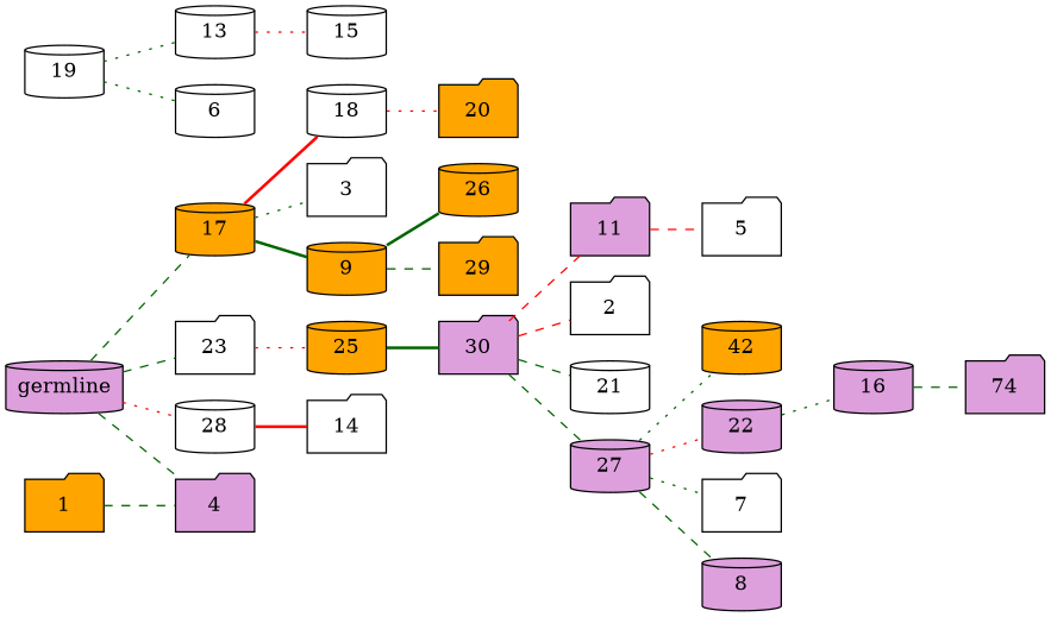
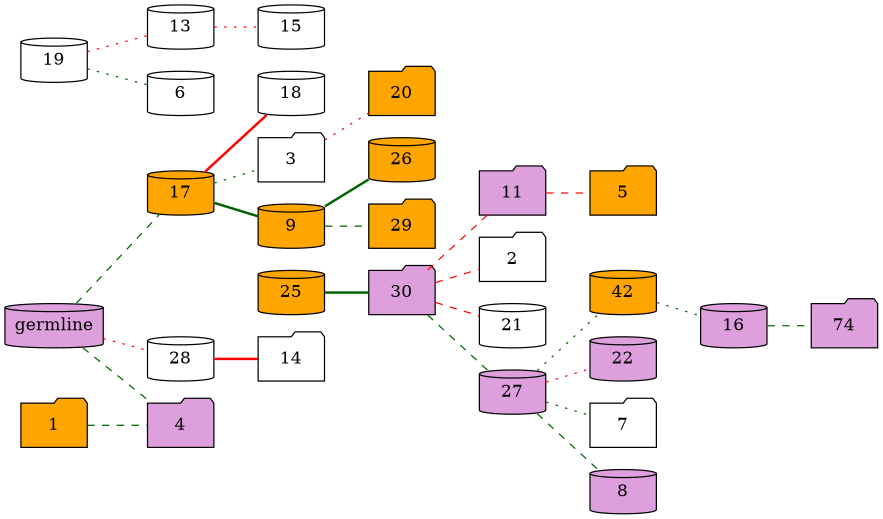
  graph {
    rankdir=LR
    node [fillcolor=white shape=cylinder style=filled]
    edge [color=darkgreen style=dashed]
    n1 [fillcolor=plum label=germline]
    n2 [fillcolor=orange label=17]
-   n3 [label=23 shape=folder]
    n4 [label=28]
    n5 [fillcolor=plum label=4 shape=folder]
    n6 [fillcolor=orange label=1 shape=folder]
    n7 [label=18]
    n8 [label=3 shape=folder]
    n9 [fillcolor=orange label=9]
    n10 [fillcolor=orange label=25]
    n11 [label=14 shape=folder]
    n12 [fillcolor=orange label=20 shape=folder]
    n13 [fillcolor=orange label=26]
    n14 [fillcolor=orange label=29 shape=folder]
    n15 [fillcolor=plum label=30 shape=folder]
    n16 [fillcolor=plum label=11 shape=folder]
    n17 [label=2 shape=folder]
    n18 [label=21]
    n19 [fillcolor=plum label=27]
-   n20 [label=5 shape=folder]
+   n20 [fillcolor=orange label=5 shape=folder]
    n21 [fillcolor=orange label=42]
    n22 [fillcolor=plum label=22]
    n23 [label=7 shape=folder]
    n24 [fillcolor=plum label=8]
    n25 [fillcolor=plum label=16]
    n26 [fillcolor=plum label=74 shape=folder]
    n27 [label=19]
    n28 [label=13]
    n29 [label=6]
    n30 [label=15]
    n1 -- n2
-   n1 -- n3
    n1 -- n4 [color=red style=dotted]
    n1 -- n5
    n2 -- n7 [color=red style=bold]
    n2 -- n8 [style=dotted]
    n2 -- n9 [style=bold]
-   n3 -- n10 [color=red style=dotted]
    n4 -- n11 [color=red style=bold]
    n6 -- n5
-   n7 -- n12 [color=red style=dotted]
+   n8 -- n12 [color=red style=dotted]
    n9 -- n13 [style=bold]
    n9 -- n14
    n10 -- n15 [style=bold]
    n15 -- n16 [color=red]
    n15 -- n17 [color=red]
-   n15 -- n18
+   n15 -- n18 [color=red]
    n15 -- n19
    n16 -- n20 [color=red]
    n19 -- n21 [style=dotted]
    n19 -- n22 [color=red style=dotted]
    n19 -- n23 [style=dotted]
    n19 -- n24
-   n22 -- n25 [style=dotted]
+   n21 -- n25 [style=dotted]
    n25 -- n26
-   n27 -- n28 [style=dotted]
+   n27 -- n28 [color=red style=dotted]
    n27 -- n29 [style=dotted]
    n28 -- n30 [color=red style=dotted]
  }
